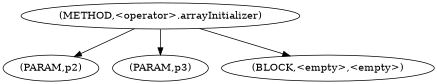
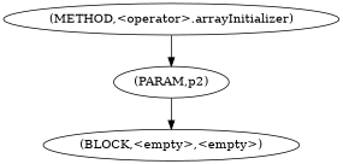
  digraph {
    n1 [label=<(METHOD,&lt;operator&gt;.arrayInitializer)>]
    n2 [label=<(PARAM,p2)>]
-   n3 [label=<(PARAM,p3)>]
    n4 [label=<(BLOCK,&lt;empty&gt;,&lt;empty&gt;)>]
    n1 -> n2
-   n1 -> n3
-   n1 -> n4
+   n2 -> n4
  }
